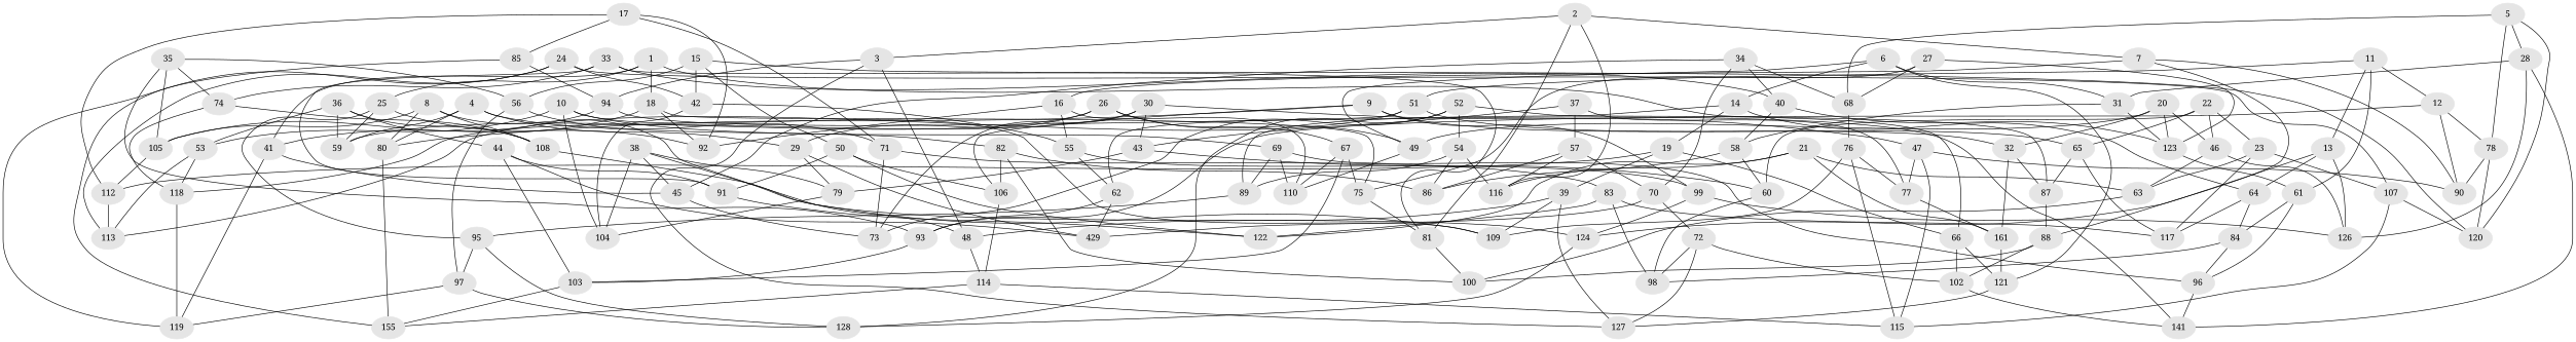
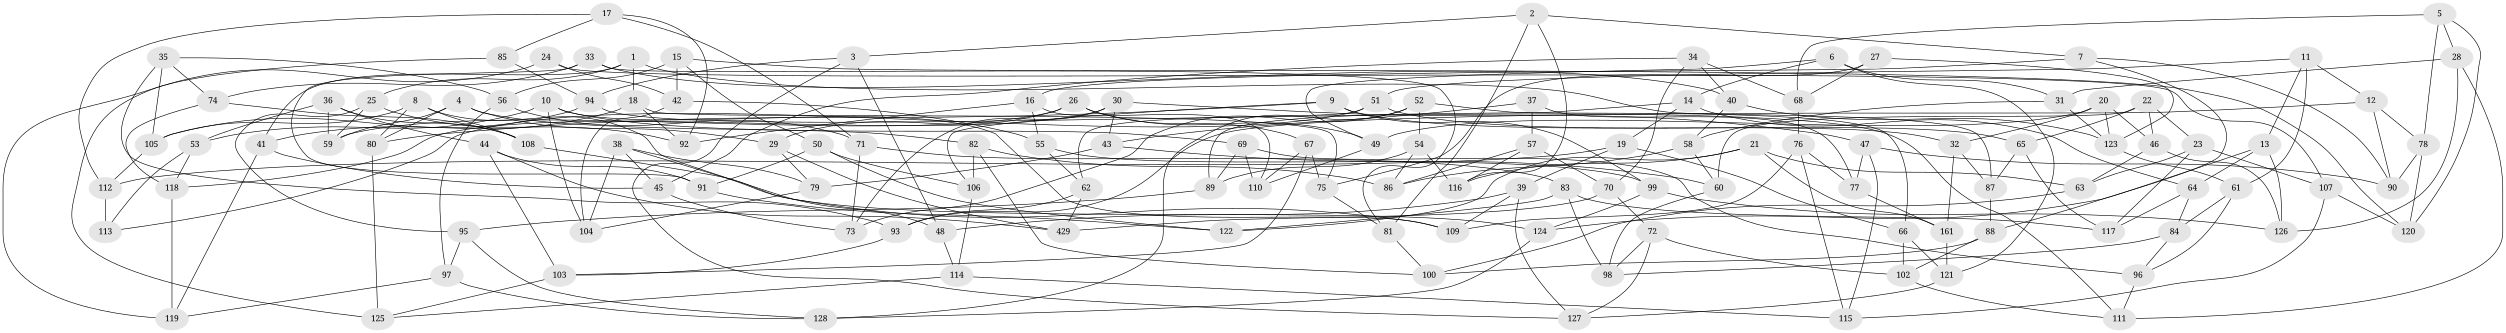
  graph {
    fontname="Noto Serif"
    node [color=gray90 fontname="Noto Serif" style=filled]
    edge [fontname="Noto Serif"]
    1
    18
    25
    41
    87
    92
    75
    59
    95
    119
    45
    88
    2
    3
    7
    81
    116
    48
    94
    127
    16
    90
    100
    114
    105
-   111 [label=141]
+   111
    4
    29
    80
    82
    79
    n32 [label=429]
-   125 [label=155]
+   125
    106
    86
    5
    28
    68
    78
    120
    31
    126
    76
    6
    14
    49
    121
    64
    19
    89
    123
    58
    110
    55
    102
    8
    108
    112
    124
    9
    32
    99
    n63 [label=161]
    10
    53
    69
    104
    109
    113
    118
    96
    11
    12
    13
    51
    61
    93
    65
    62
    84
    103
    117
    128
    39
    66
    15
    42
    50
    56
    122
    91
    71
    97
    17
    85
    73
    83
    20
    46
    63
    21
    22
    23
    60
    107
    98
    115
    24
    26
    67
    27
    30
    43
    47
    77
    33
    40
    74
    34
    70
    72
    35
    36
    44
    37
    57
    38
    52
    54
    1 -- 18
    1 -- 25
    1 -- 41
    1 -- 87
    18 -- 41
    18 -- 92
    18 -- 75
    25 -- 92
    25 -- 59
    25 -- 95
    41 -- 119
    41 -- 45
    87 -- 88
    75 -- 81
    95 -- 128
    95 -- 97
    45 -- 73
    88 -- 100
    88 -- 102
    2 -- 3
    2 -- 7
    2 -- 81
    2 -- 116
    3 -- 48
    3 -- 94
    3 -- 127
    7 -- 88
    7 -- 16
    7 -- 90
    81 -- 100
    48 -- 114
    94 -- 105
    94 -- 111
    16 -- 92
    16 -- 110
    16 -- 55
    114 -- 125
    114 -- 115
    105 -- 112
    4 -- 59
    4 -- 29
    4 -- 80
    4 -- 82
    29 -- 79
    29 -- n32
    80 -- 125
    82 -- 100
    82 -- 106
    82 -- 86
    79 -- 104
    106 -- 114
    5 -- 28
    5 -- 68
    5 -- 78
    5 -- 120
    28 -- 111
    28 -- 31
    28 -- 126
    68 -- 76
    78 -- 90
    78 -- 120
    31 -- 123
    31 -- 58
    76 -- 109
    76 -- 115
    76 -- 77
    6 -- 31
    6 -- 14
    6 -- 49
    6 -- 121
    14 -- 64
    14 -- 19
    14 -- 89
    49 -- 110
    121 -- 127
    64 -- 84
    64 -- 117
    19 -- 112
    19 -- 39
    19 -- 66
    89 -- 95
    123 -- 61
    58 -- 86
    58 -- 60
    55 -- 99
    55 -- 62
    102 -- 111
    8 -- 48
    8 -- 105
    8 -- 80
    8 -- 108
    108 -- 124
    112 -- 113
    124 -- 128
    9 -- 80
    9 -- 106
    9 -- 32
    9 -- 99
    32 -- 87
    32 -- n63
    99 -- 126
    99 -- 124
    n63 -- 121
    10 -- 53
    10 -- 69
    10 -- 104
    10 -- 109
    53 -- 113
    53 -- 118
    69 -- 89
    69 -- 110
    69 -- 96
    118 -- 119
    96 -- 111
    11 -- 12
    11 -- 13
    11 -- 51
    11 -- 61
    12 -- 90
    12 -- 78
    12 -- 93
    13 -- 126
    13 -- 64
    13 -- 124
    51 -- 113
    51 -- 65
    51 -- 62
    61 -- 96
    61 -- 84
    93 -- 103
    65 -- 87
    65 -- 117
    62 -- n32
    62 -- 93
    84 -- 96
    84 -- 98
    103 -- 125
    39 -- 48
    39 -- 127
    39 -- 109
    66 -- 121
    66 -- 102
    15 -- 120
    15 -- 42
    15 -- 50
    15 -- 56
    42 -- 55
    42 -- 104
    50 -- 106
    50 -- 122
    50 -- 91
    56 -- 71
    56 -- 97
    91 -- 122
    71 -- 73
    71 -- 83
    97 -- 119
    97 -- 128
    17 -- 92
    17 -- 112
    17 -- 71
    17 -- 85
    85 -- 94
    85 -- 125
    83 -- 117
    83 -- 122
    83 -- 98
    20 -- 49
    20 -- 123
    20 -- 32
    20 -- 46
    46 -- 126
    46 -- 63
    63 -- 100
    21 -- 116
    21 -- n63
    21 -- 122
    21 -- 63
    22 -- 65
    22 -- 46
    22 -- 23
    22 -- 60
    23 -- 117
    23 -- 63
    23 -- 107
    60 -- 98
    107 -- 120
    107 -- 115
    24 -- 119
-   24 -- 113
    24 -- 42
    24 -- 107
    26 -- 59
    26 -- 29
    26 -- 49
    26 -- 67
    67 -- 75
    67 -- 110
    67 -- 103
    27 -- 75
    27 -- 68
    27 -- 123
    30 -- 118
    30 -- 73
    30 -- 43
    30 -- 47
    43 -- 79
    43 -- 60
    47 -- 90
    47 -- 115
    47 -- 77
    77 -- n63
    33 -- 81
    33 -- 91
    33 -- 40
    33 -- 74
    40 -- 123
    40 -- 58
    74 -- 108
    74 -- 118
    34 -- 45
    34 -- 68
    34 -- 40
    34 -- 70
    70 -- n32
    70 -- 72
    72 -- 127
    72 -- 102
    72 -- 98
    35 -- 105
    35 -- 93
    35 -- 56
    35 -- 74
    36 -- 59
    36 -- 108
    36 -- 53
    36 -- 44
    44 -- n32
    44 -- 103
    44 -- 91
    37 -- 43
    37 -- 77
    37 -- 57
    57 -- 116
    57 -- 86
    57 -- 70
    38 -- 45
    38 -- 79
    38 -- 104
    38 -- 109
    52 -- 128
    52 -- 66
    52 -- 73
    52 -- 54
    54 -- 116
    54 -- 86
    54 -- 89
  }
